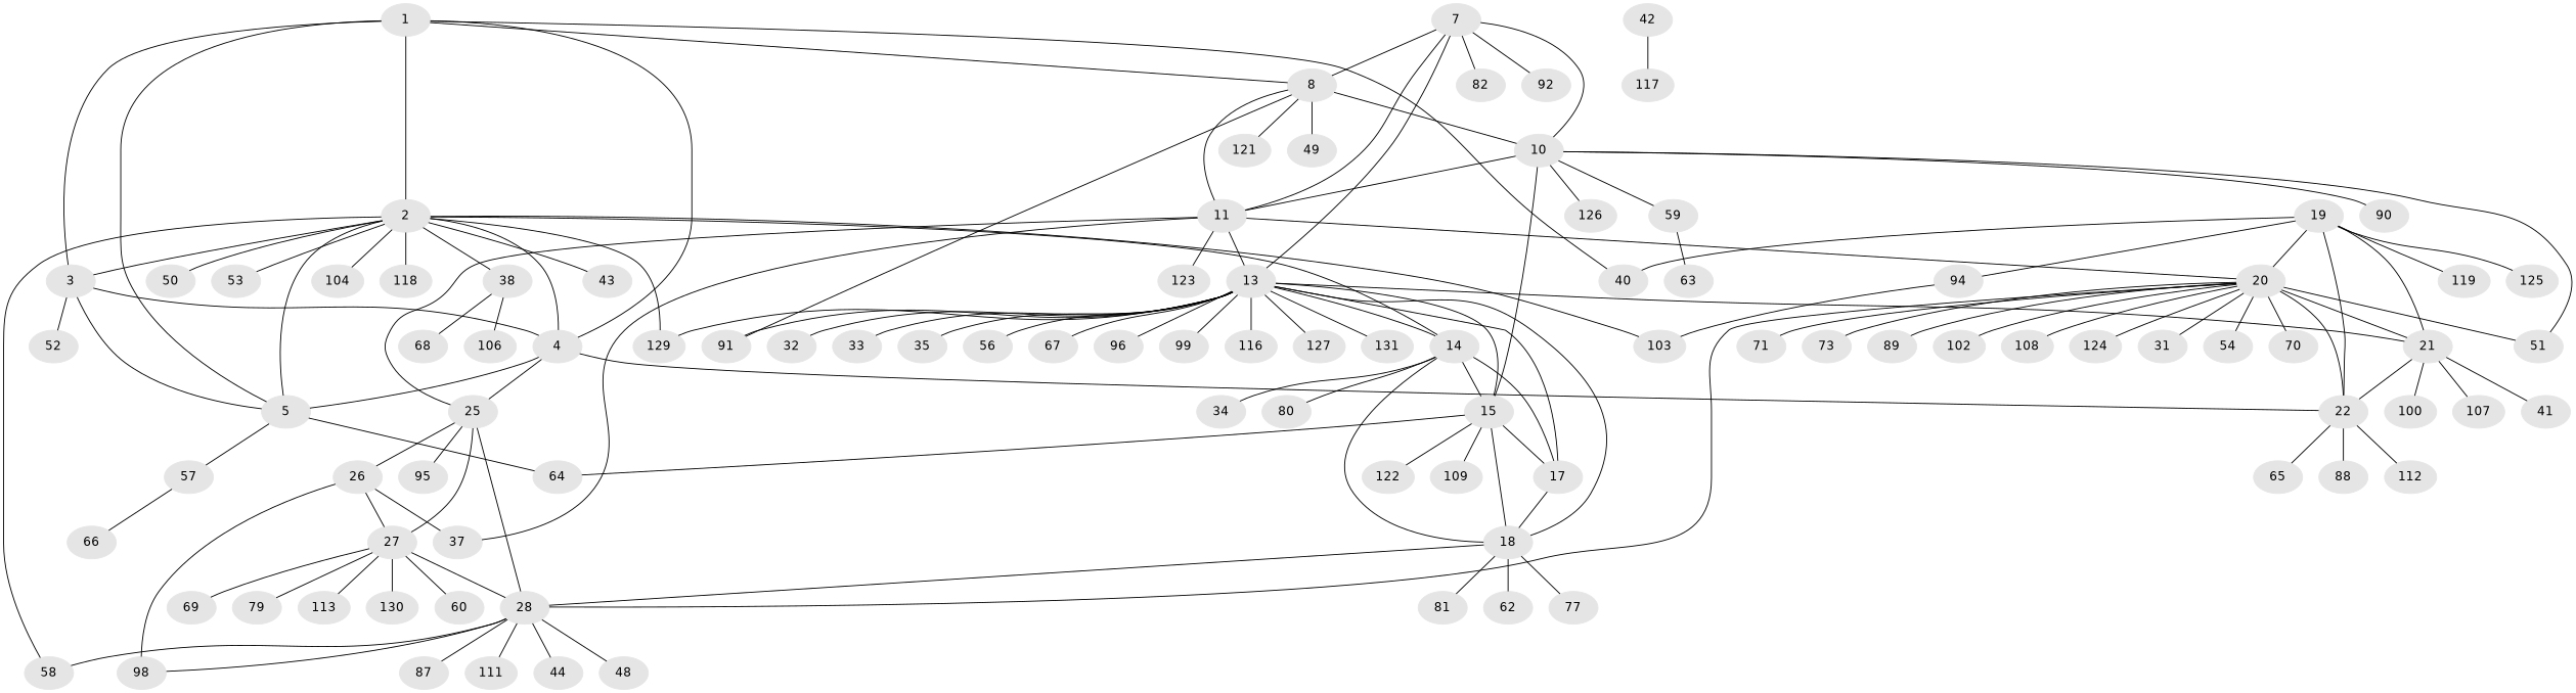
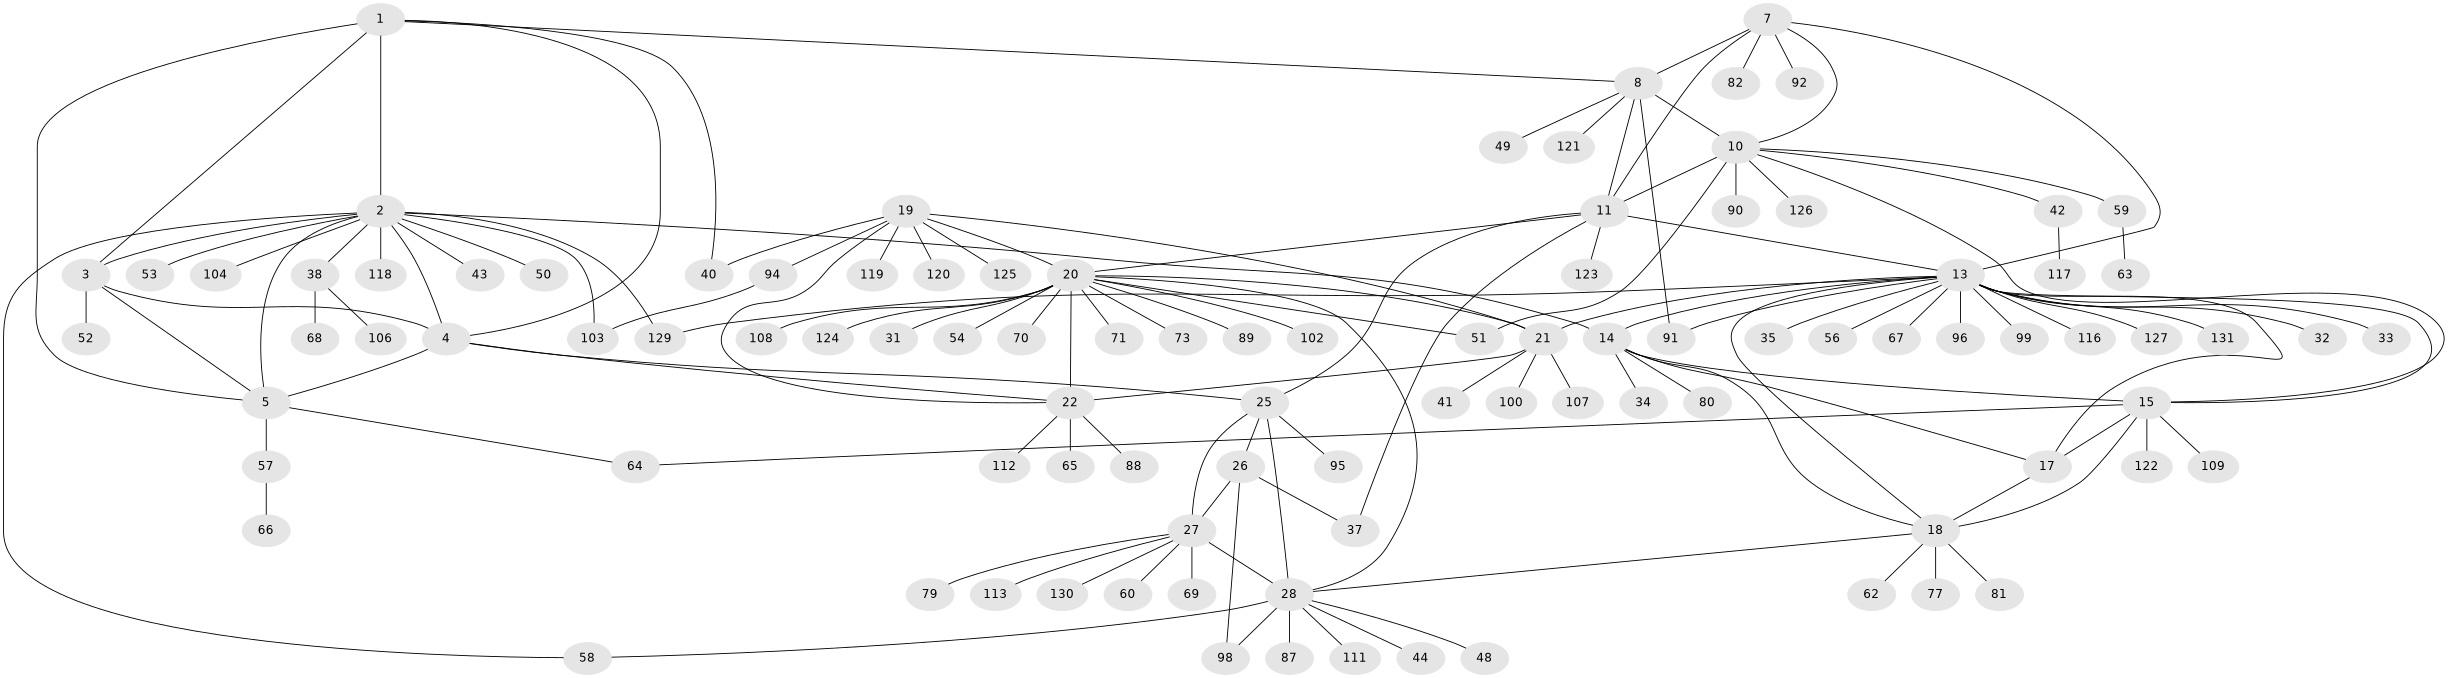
  graph {
    fontname="DejaVu Sans"
    node [color=gray90 fontname="DejaVu Sans" style=filled]
    edge [fontname="DejaVu Sans"]
    1 [super="+75"]
    2 [super="+6"]
    3 [super="+110"]
    4 [super="+36"]
    5
    8 [super="+9"]
    40
    129
    14 [super="+47"]
    38 [super="+45"]
    43
    50 [super="+128"]
    53
    58
    103
    104
    118
    52 [super="+86"]
    22 [super="+23"]
    25 [super="+78"]
    57
    64 [super="+85"]
    10 [super="+12"]
    11 [super="+74"]
    49
    91
    121
    15 [super="+16"]
    17 [super="+46"]
    18 [super="+39"]
    34
    80
    68
    106
    65
    88
    112
    28 [super="+30"]
    26
    27 [super="+29"]
    95
    66
    7 [super="+76"]
    13 [super="+84"]
    82
    92 [super="+93"]
    42
    51
    59 [super="+61"]
    90
    126
    20 [super="+24"]
    37 [super="+83"]
    123
    21 [super="+55"]
    32
    33
    35
    56
    67
    96
    99
    116
    127
    131
    109
    122
    117
    63
    31
    54
    70
    71
    73
    89
    102
    108
    124
    62 [super="+101"]
    77 [super="+114"]
    81
    41
    100
    107
    44
    48
    87
    98 [super="+115"]
    111
    19 [super="+72"]
    94 [super="+105"]
    119
+   120
    125
    60
    69
    79
    113
    130
    1 -- 2 [weight=2]
    1 -- 3
    1 -- 4
    1 -- 5
    1 -- 8
    1 -- 40
    2 -- 3 [weight=2]
    2 -- 4 [weight=2]
    2 -- 5 [weight=2]
    2 -- 129
    2 -- 14
    2 -- 38
    2 -- 43
    2 -- 50
    2 -- 53
    2 -- 58
    2 -- 103
    2 -- 104
    2 -- 118
    3 -- 4
    3 -- 5
    3 -- 52
    4 -- 5
    4 -- 22
    4 -- 25
    5 -- 57
    5 -- 64
    8 -- 10 [weight=4]
    8 -- 11 [weight=2]
    8 -- 49
    8 -- 91
    8 -- 121
    14 -- 15 [weight=2]
    14 -- 17
    14 -- 18
    14 -- 34
    14 -- 80
    38 -- 68
    38 -- 106
    22 -- 65
    22 -- 88
    22 -- 112
    25 -- 28 [weight=2]
    25 -- 26
    25 -- 27 [weight=2]
    25 -- 95
    57 -- 66
    10 -- 11 [weight=2]
    10 -- 15
+   10 -- 42
    10 -- 51
    10 -- 59
    10 -- 90
    10 -- 126
    11 -- 25
    11 -- 13
    11 -- 20
    11 -- 37
    11 -- 123
    15 -- 64
    15 -- 17 [weight=2]
    15 -- 18 [weight=2]
    15 -- 109
    15 -- 122
    17 -- 18
    18 -- 28
    18 -- 62
    18 -- 77
    18 -- 81
    28 -- 58
    28 -- 44
    28 -- 48
    28 -- 87
    28 -- 98
    28 -- 111
    26 -- 27 [weight=2]
    26 -- 37
    26 -- 98 [weight=2]
    27 -- 28 [weight=4]
    27 -- 60
    27 -- 69
    27 -- 79
    27 -- 113
    27 -- 130
    7 -- 8 [weight=2]
    7 -- 10 [weight=2]
    7 -- 11
    7 -- 13
    7 -- 82
    7 -- 92
    13 -- 129
    13 -- 14
    13 -- 91
    13 -- 15 [weight=2]
    13 -- 17
    13 -- 18
    13 -- 21
    13 -- 32
    13 -- 33
    13 -- 35
    13 -- 56
    13 -- 67
    13 -- 96
    13 -- 99
    13 -- 116
    13 -- 127
    13 -- 131
    42 -- 117
    59 -- 63
    20 -- 22 [weight=4]
    20 -- 28
    20 -- 51
    20 -- 21 [weight=2]
    20 -- 31
    20 -- 54
    20 -- 70
    20 -- 71
    20 -- 73
    20 -- 89
    20 -- 102
    20 -- 108
    20 -- 124
    21 -- 22 [weight=2]
    21 -- 41
    21 -- 100
    21 -- 107
    19 -- 40
    19 -- 22 [weight=2]
    19 -- 20 [weight=2]
    19 -- 21
    19 -- 94
    19 -- 119
+   19 -- 120
    19 -- 125
    94 -- 103
  }
